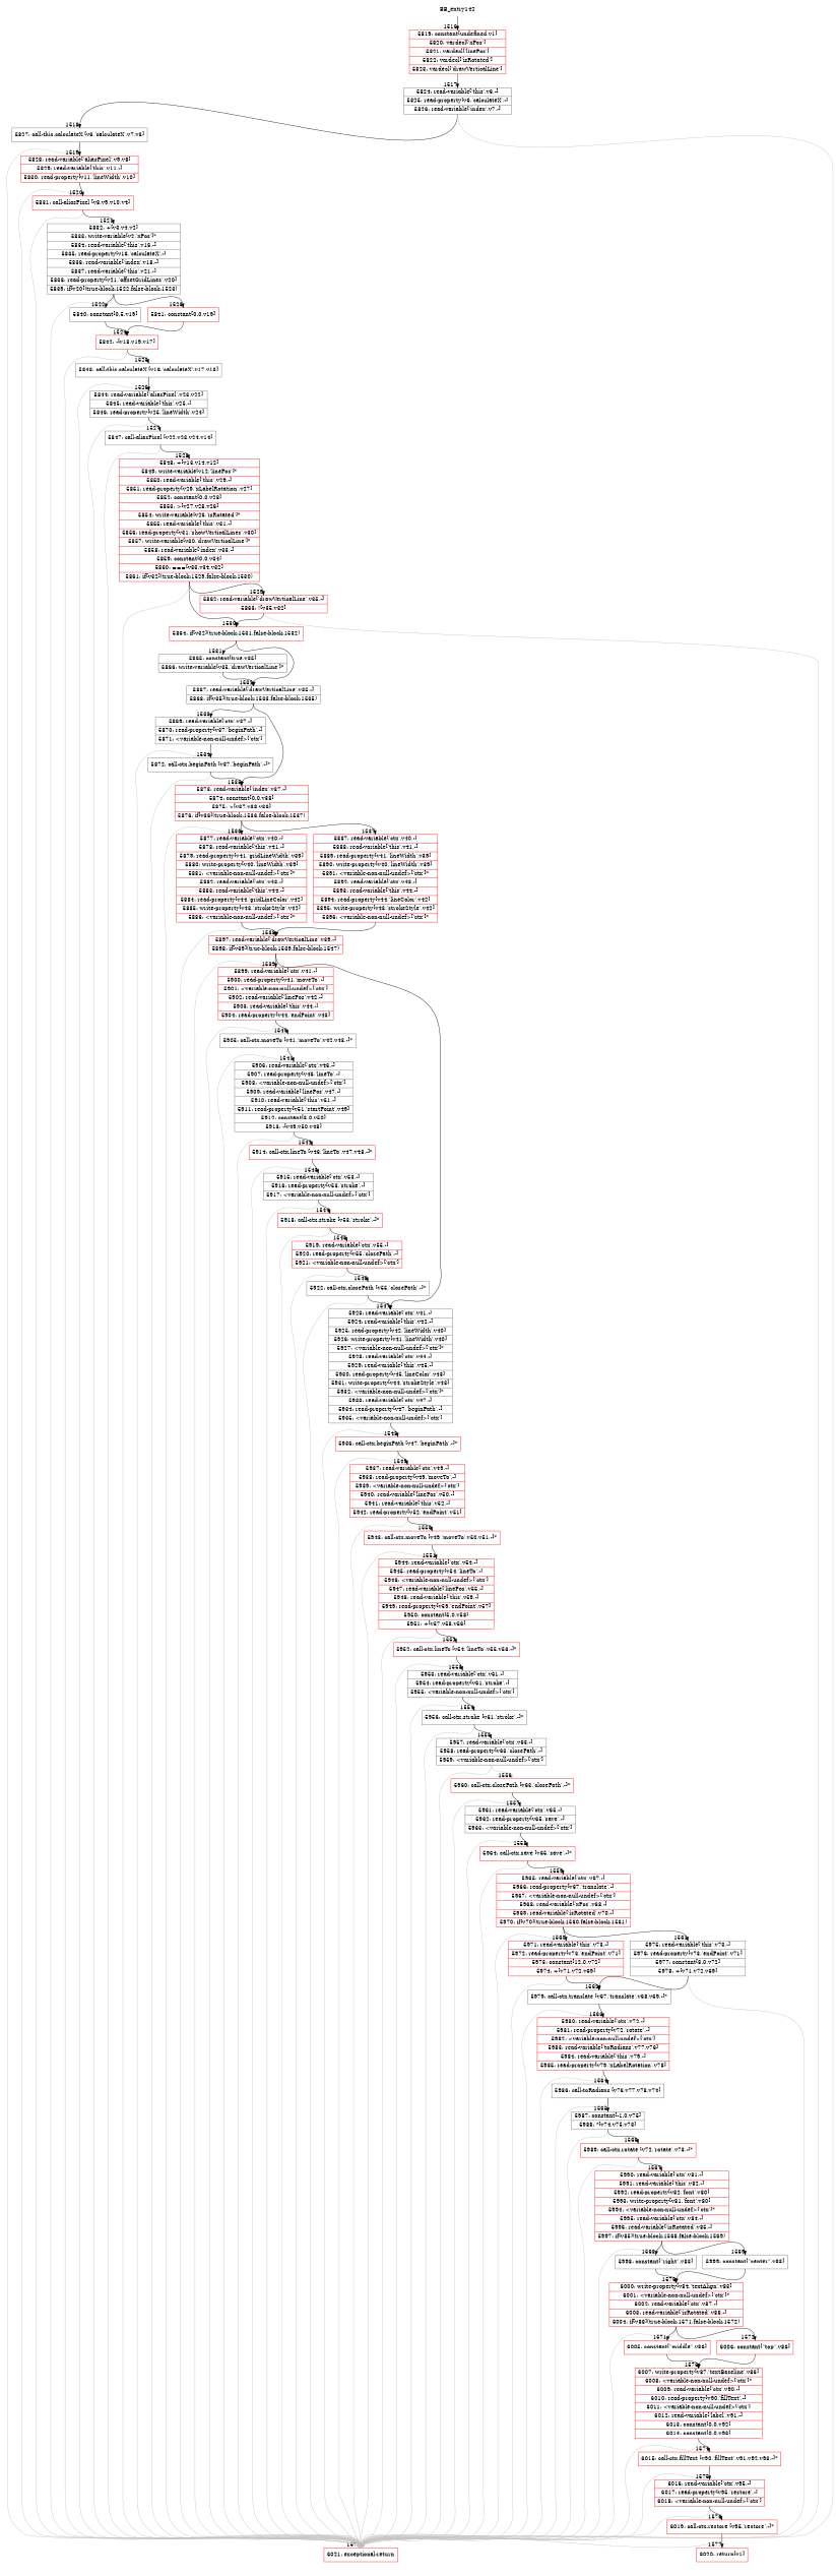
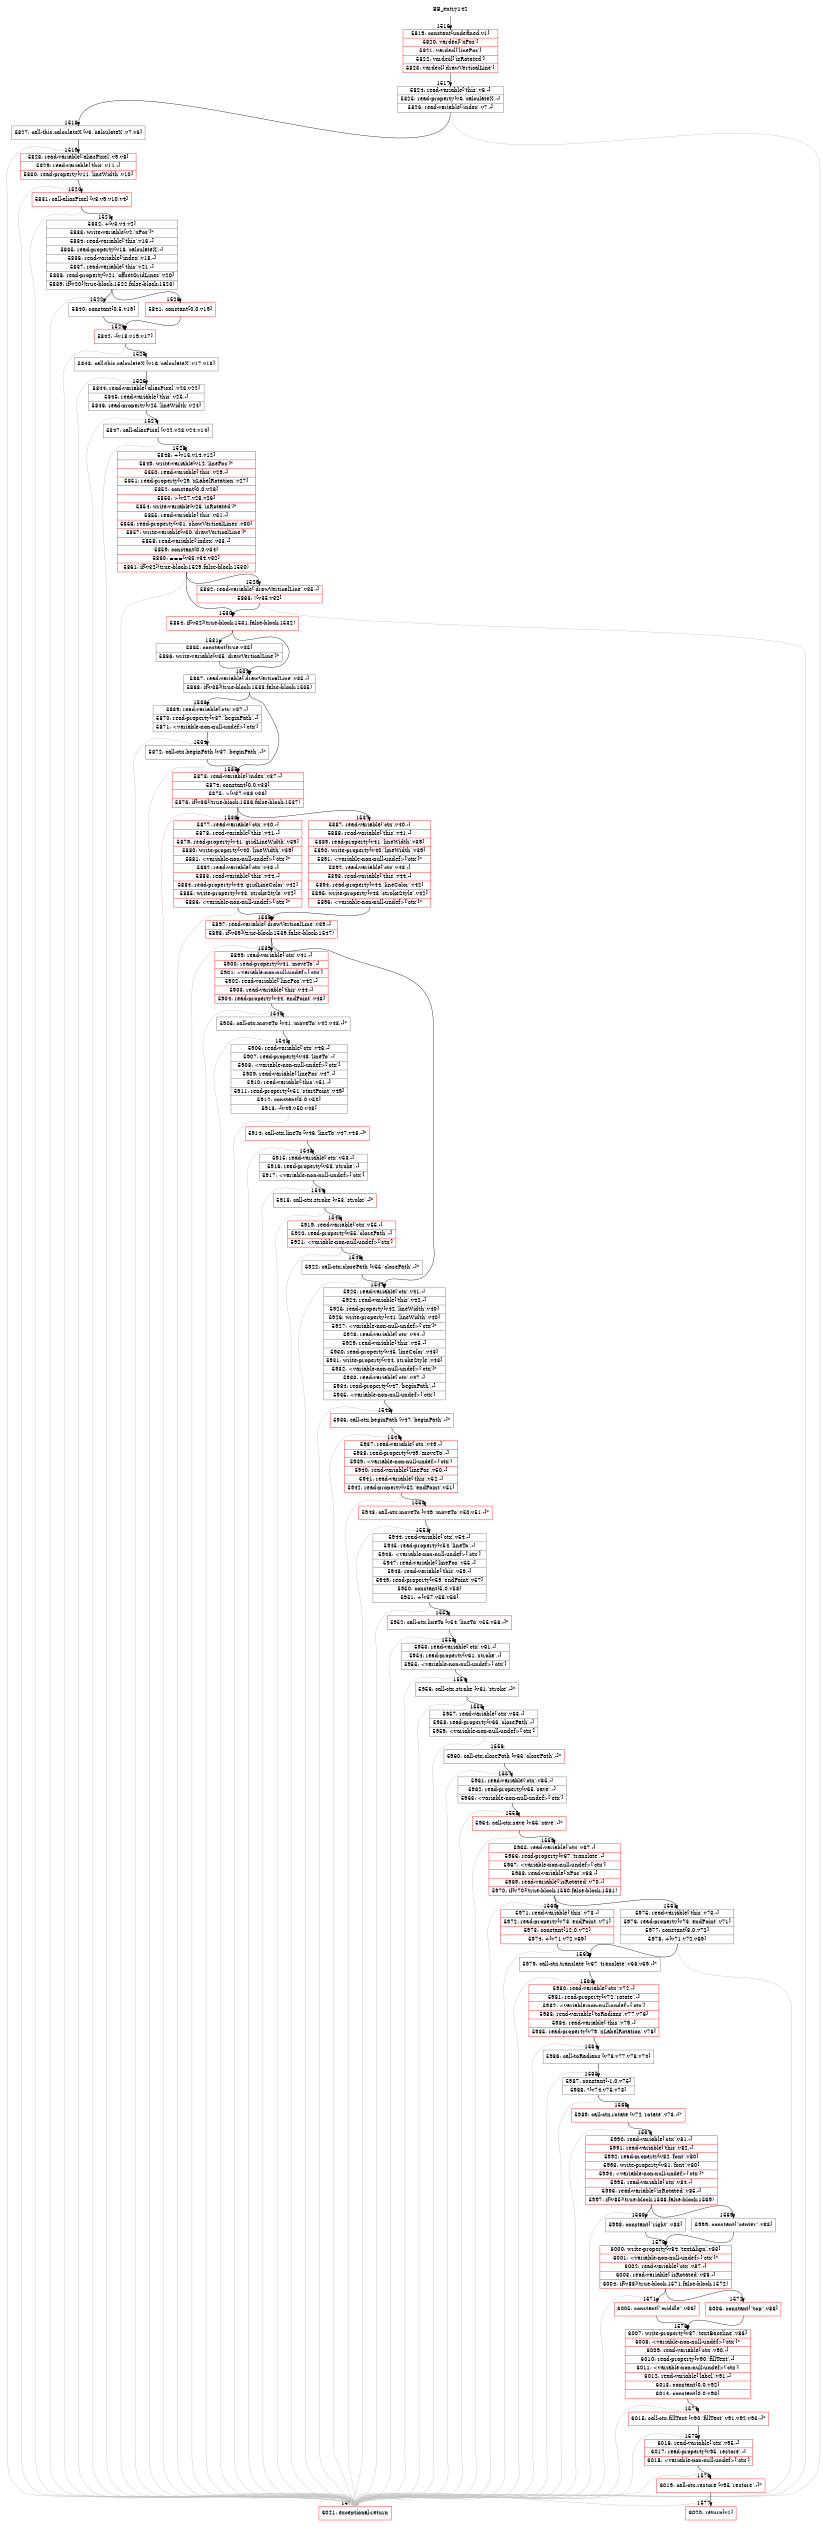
  digraph {
    rankdir=TD
    node [color=red shape=record]
    edge [headport=n tailport=s]
    n1 [label=BB_entry142 shape=none]
    n2 [label="{5819: constant[undefined,v1]|5820: vardecl['xPos']|5821: vardecl['linePos']|5822: vardecl['isRotated']|5823: vardecl['drawVerticalLine']}"]
    n3 [color=gray40 label="{5824: read-variable['this',v6,-]|5825: read-property[v6,'calculateX',-]|5826: read-variable['index',v7,-]}"]
    n4 [color=gray40 label="{5827: call-this.calculateX [v6,'calculateX',v7,v3]}"]
    n5 [label="{6021: exceptional-return}"]
    n6 [label="{5828: read-variable['aliasPixel',v9,v8]|5829: read-variable['this',v11,-]|5830: read-property[v11,'lineWidth',v10]}"]
    n7 [label="{5831: call-aliasPixel [v8,v9,v10,v4]}"]
    n8 [color=gray40 label="{5832: +[v3,v4,v2]|5833: write-variable[v2,'xPos']*|5834: read-variable['this',v16,-]|5835: read-property[v16,'calculateX',-]|5836: read-variable['index',v18,-]|5837: read-variable['this',v21,-]|5838: read-property[v21,'offsetGridLines',v20]|5839: if[v20](true-block:1522,false-block:1523)}"]
    n9 [color=gray40 label="{5840: constant[0.5,v19]}"]
    n10 [label="{5841: constant[0.0,v19]}"]
    n11 [label="{5842: -[v18,v19,v17]}"]
    n12 [color=gray40 label="{5843: call-this.calculateX [v16,'calculateX',v17,v13]}"]
    n13 [color=gray40 label="{5844: read-variable['aliasPixel',v23,v22]|5845: read-variable['this',v25,-]|5846: read-property[v25,'lineWidth',v24]}"]
    n14 [color=gray40 label="{5847: call-aliasPixel [v22,v23,v24,v14]}"]
    n15 [label="{5848: +[v13,v14,v12]|5849: write-variable[v12,'linePos']*|5850: read-variable['this',v29,-]|5851: read-property[v29,'xLabelRotation',v27]|5852: constant[0.0,v28]|5853: \>[v27,v28,v26]|5854: write-variable[v26,'isRotated']*|5855: read-variable['this',v31,-]|5856: read-property[v31,'showVerticalLines',v30]|5857: write-variable[v30,'drawVerticalLine']*|5858: read-variable['index',v33,-]|5859: constant[0.0,v34]|5860: ===[v33,v34,v32]|5861: if[v32](true-block:1529,false-block:1530)}"]
    n16 [label="{5864: if[v32](true-block:1531,false-block:1532)}"]
    n17 [label="{5862: read-variable['drawVerticalLine',v35,-]|5863: ![v35,v32]}"]
    n18 [color=gray40 label="{5865: constant[true,v35]|5866: write-variable[v35,'drawVerticalLine']*}"]
    n19 [color=gray40 label="{5867: read-variable['drawVerticalLine',v35,-]|5868: if[v35](true-block:1533,false-block:1535)}"]
    n20 [color=gray40 label="{5869: read-variable['ctx',v37,-]|5870: read-property[v37,'beginPath',-]|5871: \<variable-non-null-undef\>['ctx']}"]
    n21 [label="{5873: read-variable['index',v37,-]|5874: constant[0.0,v38]|5875: \>[v37,v38,v36]|5876: if[v36](true-block:1536,false-block:1537)}"]
    n22 [color=gray40 label="{5872: call-ctx.beginPath [v37,'beginPath',-]*}"]
    n23 [label="{5877: read-variable['ctx',v40,-]|5878: read-variable['this',v41,-]|5879: read-property[v41,'gridLineWidth',v39]|5880: write-property[v40,'lineWidth',v39]|5881: \<variable-non-null-undef\>['ctx']*|5882: read-variable['ctx',v43,-]|5883: read-variable['this',v44,-]|5884: read-property[v44,'gridLineColor',v42]|5885: write-property[v43,'strokeStyle',v42]|5886: \<variable-non-null-undef\>['ctx']*}"]
    n24 [label="{5887: read-variable['ctx',v40,-]|5888: read-variable['this',v41,-]|5889: read-property[v41,'lineWidth',v39]|5890: write-property[v40,'lineWidth',v39]|5891: \<variable-non-null-undef\>['ctx']*|5892: read-variable['ctx',v43,-]|5893: read-variable['this',v44,-]|5894: read-property[v44,'lineColor',v42]|5895: write-property[v43,'strokeStyle',v42]|5896: \<variable-non-null-undef\>['ctx']*}"]
    n25 [label="{5897: read-variable['drawVerticalLine',v39,-]|5898: if[v39](true-block:1539,false-block:1547)}"]
    n26 [label="{5899: read-variable['ctx',v41,-]|5900: read-property[v41,'moveTo',-]|5901: \<variable-non-null-undef\>['ctx']|5902: read-variable['linePos',v42,-]|5903: read-variable['this',v44,-]|5904: read-property[v44,'endPoint',v43]}"]
    n27 [color=gray40 label="{5923: read-variable['ctx',v41,-]|5924: read-variable['this',v42,-]|5925: read-property[v42,'lineWidth',v40]|5926: write-property[v41,'lineWidth',v40]|5927: \<variable-non-null-undef\>['ctx']*|5928: read-variable['ctx',v44,-]|5929: read-variable['this',v45,-]|5930: read-property[v45,'lineColor',v43]|5931: write-property[v44,'strokeStyle',v43]|5932: \<variable-non-null-undef\>['ctx']*|5933: read-variable['ctx',v47,-]|5934: read-property[v47,'beginPath',-]|5935: \<variable-non-null-undef\>['ctx']}"]
    n28 [color=gray40 label="{5905: call-ctx.moveTo [v41,'moveTo',v42,v43,-]*}"]
    n29 [label="{5936: call-ctx.beginPath [v47,'beginPath',-]*}"]
    n30 [color=gray40 label="{5906: read-variable['ctx',v46,-]|5907: read-property[v46,'lineTo',-]|5908: \<variable-non-null-undef\>['ctx']|5909: read-variable['linePos',v47,-]|5910: read-variable['this',v51,-]|5911: read-property[v51,'startPoint',v49]|5912: constant[3.0,v50]|5913: -[v49,v50,v48]}"]
    n31 [label="{5937: read-variable['ctx',v49,-]|5938: read-property[v49,'moveTo',-]|5939: \<variable-non-null-undef\>['ctx']|5940: read-variable['linePos',v50,-]|5941: read-variable['this',v52,-]|5942: read-property[v52,'endPoint',v51]}"]
    n32 [label="{5914: call-ctx.lineTo [v46,'lineTo',v47,v48,-]*}"]
    n33 [color=gray40 label="{5915: read-variable['ctx',v53,-]|5916: read-property[v53,'stroke',-]|5917: \<variable-non-null-undef\>['ctx']}"]
    n34 [label="{5918: call-ctx.stroke [v53,'stroke',-]*}"]
    n35 [label="{5919: read-variable['ctx',v55,-]|5920: read-property[v55,'closePath',-]|5921: \<variable-non-null-undef\>['ctx']}"]
    n36 [color=gray40 label="{5922: call-ctx.closePath [v55,'closePath',-]*}"]
    n37 [label="{5943: call-ctx.moveTo [v49,'moveTo',v50,v51,-]*}"]
-   n38 [label="{5944: read-variable['ctx',v54,-]|5945: read-property[v54,'lineTo',-]|5946: \<variable-non-null-undef\>['ctx']|5947: read-variable['linePos',v55,-]|5948: read-variable['this',v59,-]|5949: read-property[v59,'endPoint',v57]|5950: constant[5.0,v58]|5951: +[v57,v58,v56]}"]
+   n38 [color=gray40 label="{5944: read-variable['ctx',v54,-]|5945: read-property[v54,'lineTo',-]|5946: \<variable-non-null-undef\>['ctx']|5947: read-variable['linePos',v55,-]|5948: read-variable['this',v59,-]|5949: read-property[v59,'endPoint',v57]|5950: constant[5.0,v58]|5951: +[v57,v58,v56]}"]
    n39 [label="{5952: call-ctx.lineTo [v54,'lineTo',v55,v56,-]*}"]
    n40 [color=gray40 label="{5953: read-variable['ctx',v61,-]|5954: read-property[v61,'stroke',-]|5955: \<variable-non-null-undef\>['ctx']}"]
    n41 [color=gray40 label="{5956: call-ctx.stroke [v61,'stroke',-]*}"]
    n42 [color=gray40 label="{5957: read-variable['ctx',v63,-]|5958: read-property[v63,'closePath',-]|5959: \<variable-non-null-undef\>['ctx']}"]
    n43 [label="{5960: call-ctx.closePath [v63,'closePath',-]*}"]
    n44 [color=gray40 label="{5961: read-variable['ctx',v65,-]|5962: read-property[v65,'save',-]|5963: \<variable-non-null-undef\>['ctx']}"]
    n45 [label="{5964: call-ctx.save [v65,'save',-]*}"]
    n46 [label="{5965: read-variable['ctx',v67,-]|5966: read-property[v67,'translate',-]|5967: \<variable-non-null-undef\>['ctx']|5968: read-variable['xPos',v68,-]|5969: read-variable['isRotated',v70,-]|5970: if[v70](true-block:1560,false-block:1561)}"]
    n47 [label="{5971: read-variable['this',v73,-]|5972: read-property[v73,'endPoint',v71]|5973: constant[12.0,v72]|5974: +[v71,v72,v69]}"]
    n48 [color=gray40 label="{5975: read-variable['this',v73,-]|5976: read-property[v73,'endPoint',v71]|5977: constant[8.0,v72]|5978: +[v71,v72,v69]}"]
    n49 [color=gray40 label="{5979: call-ctx.translate [v67,'translate',v68,v69,-]*}"]
    n50 [label="{5980: read-variable['ctx',v72,-]|5981: read-property[v72,'rotate',-]|5982: \<variable-non-null-undef\>['ctx']|5983: read-variable['toRadians',v77,v76]|5984: read-variable['this',v79,-]|5985: read-property[v79,'xLabelRotation',v78]}"]
    n51 [color=gray40 label="{5986: call-toRadians [v76,v77,v78,v74]}"]
    n52 [color=gray40 label="{5987: constant[-1.0,v75]|5988: *[v74,v75,v73]}"]
    n53 [label="{5989: call-ctx.rotate [v72,'rotate',v73,-]*}"]
    n54 [label="{5990: read-variable['ctx',v81,-]|5991: read-variable['this',v82,-]|5992: read-property[v82,'font',v80]|5993: write-property[v81,'font',v80]|5994: \<variable-non-null-undef\>['ctx']*|5995: read-variable['ctx',v84,-]|5996: read-variable['isRotated',v85,-]|5997: if[v85](true-block:1568,false-block:1569)}"]
    n55 [color=gray40 label="{5998: constant[\"right\",v83]}"]
    n56 [color=gray40 label="{5999: constant[\"center\",v83]}"]
    n57 [label="{6000: write-property[v84,'textAlign',v83]|6001: \<variable-non-null-undef\>['ctx']*|6002: read-variable['ctx',v87,-]|6003: read-variable['isRotated',v88,-]|6004: if[v88](true-block:1571,false-block:1572)}"]
    n58 [label="{6005: constant[\"middle\",v86]}"]
    n59 [label="{6006: constant[\"top\",v86]}"]
    n60 [label="{6007: write-property[v87,'textBaseline',v86]|6008: \<variable-non-null-undef\>['ctx']*|6009: read-variable['ctx',v90,-]|6010: read-property[v90,'fillText',-]|6011: \<variable-non-null-undef\>['ctx']|6012: read-variable['label',v91,-]|6013: constant[0.0,v92]|6014: constant[0.0,v93]}"]
    n61 [label="{6015: call-ctx.fillText [v90,'fillText',v91,v92,v93,-]*}"]
    n62 [label="{6016: read-variable['ctx',v95,-]|6017: read-property[v95,'restore',-]|6018: \<variable-non-null-undef\>['ctx']}"]
    n63 [label="{6019: call-ctx.restore [v95,'restore',-]*}"]
    n64 [label="{6020: return[v1]}"]
    n1 -> n2 [headlabel="    1516"]
    n2 -> n3 [headlabel="      1517"]
    n3 -> n4 [headlabel="      1518"]
    n3 -> n5 [color=gray headlabel="      1578"]
    n4 -> n5 [color=gray]
    n4 -> n6 [headlabel="      1519"]
    n6 -> n5 [color=gray]
    n6 -> n7 [headlabel="      1520"]
    n7 -> n5 [color=gray]
    n7 -> n8 [headlabel="      1521"]
    n8 -> n5 [color=gray]
    n8 -> n9 [headlabel="      1522"]
    n8 -> n10 [headlabel="      1523"]
    n9 -> n11 [headlabel="      1524"]
    n10 -> n11
    n11 -> n5 [color=gray]
    n11 -> n12 [headlabel="      1525"]
    n12 -> n5 [color=gray]
    n12 -> n13 [headlabel="      1526"]
    n13 -> n5 [color=gray]
    n13 -> n14 [headlabel="      1527"]
    n14 -> n5 [color=gray]
    n14 -> n15 [headlabel="      1528"]
    n15 -> n5 [color=gray]
    n15 -> n16 [headlabel="      1530"]
    n15 -> n17 [headlabel="      1529"]
    n16 -> n18 [headlabel="      1531"]
    n16 -> n19 [headlabel="      1532"]
    n17 -> n5 [color=gray]
    n17 -> n16
    n18 -> n19
    n19 -> n20 [headlabel="      1533"]
    n19 -> n21 [headlabel="      1535"]
    n20 -> n5 [color=gray]
    n20 -> n22 [headlabel="      1534"]
    n21 -> n5 [color=gray]
    n21 -> n23 [headlabel="      1536"]
    n21 -> n24 [headlabel="      1537"]
    n22 -> n5 [color=gray]
    n22 -> n21
    n23 -> n5 [color=gray]
    n23 -> n25 [headlabel="      1538"]
    n24 -> n25
    n25 -> n5 [color=gray]
    n25 -> n26 [headlabel="      1539"]
    n25 -> n27 [headlabel="      1547"]
    n26 -> n5 [color=gray]
    n26 -> n28 [headlabel="      1540"]
    n27 -> n5 [color=gray]
    n27 -> n29 [headlabel="      1548"]
    n28 -> n5 [color=gray]
    n28 -> n30 [headlabel="      1541"]
    n29 -> n5 [color=gray]
    n29 -> n31 [headlabel="      1549"]
    n30 -> n5 [color=gray]
-   n30 -> n32 [headlabel="      1542"]
    n31 -> n5 [color=gray]
    n31 -> n37 [headlabel="      1550"]
    n32 -> n5 [color=gray]
    n32 -> n33 [headlabel="      1543"]
    n33 -> n5 [color=gray]
    n33 -> n34 [headlabel="      1544"]
    n34 -> n5 [color=gray]
    n34 -> n35 [headlabel="      1545"]
    n35 -> n5 [color=gray]
    n35 -> n36 [headlabel="      1546"]
    n36 -> n5 [color=gray]
    n36 -> n27
    n37 -> n5 [color=gray]
    n37 -> n38 [headlabel="      1551"]
    n38 -> n5 [color=gray]
    n38 -> n39 [headlabel="      1552"]
    n39 -> n5 [color=gray]
    n39 -> n40 [headlabel="      1553"]
    n40 -> n5 [color=gray]
    n40 -> n41 [headlabel="      1554"]
    n41 -> n5 [color=gray]
    n41 -> n42 [headlabel="      1555"]
    n42 -> n5 [color=gray]
    n42 -> n43 [color=gray headlabel="      1556"]
    n43 -> n5 [color=gray]
    n43 -> n44 [headlabel="      1557"]
    n44 -> n5 [color=gray]
    n44 -> n45 [headlabel="      1558"]
    n45 -> n5 [color=gray]
    n45 -> n46 [headlabel="      1559"]
    n46 -> n5 [color=gray]
    n46 -> n47 [headlabel="      1560"]
    n46 -> n48 [headlabel="      1561"]
    n47 -> n5 [color=gray]
    n47 -> n49 [headlabel="      1562"]
    n48 -> n5 [color=gray]
    n48 -> n49
    n49 -> n5 [color=gray]
    n49 -> n50 [headlabel="      1563"]
    n50 -> n5 [color=gray]
    n50 -> n51 [headlabel="      1564"]
    n51 -> n5 [color=gray]
    n51 -> n52 [headlabel="      1565"]
    n52 -> n5 [color=gray]
    n52 -> n53 [headlabel="      1566"]
    n53 -> n5 [color=gray]
    n53 -> n54 [headlabel="      1567"]
    n54 -> n5 [color=gray]
    n54 -> n55 [headlabel="      1568"]
    n54 -> n56 [headlabel="      1569"]
    n55 -> n57 [headlabel="      1570"]
    n56 -> n57
    n57 -> n5 [color=gray]
    n57 -> n58 [headlabel="      1571"]
    n57 -> n59 [headlabel="      1572"]
    n58 -> n60 [headlabel="      1573"]
    n59 -> n60
    n60 -> n5 [color=gray]
    n60 -> n61 [headlabel="      1574"]
    n61 -> n5 [color=gray]
    n61 -> n62 [headlabel="      1575"]
    n62 -> n5 [color=gray]
    n62 -> n63 [headlabel="      1576"]
    n63 -> n5 [color=gray]
    n63 -> n64 [headlabel="      1577"]
  }
